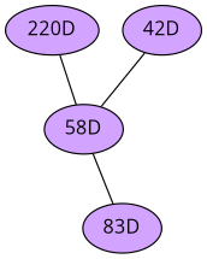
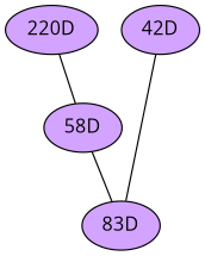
  graph {
    fontname="Open Sans"
    node [fillcolor="#D3A4FF" fontname="Open Sans" style=radial]
    edge [fontname="Open Sans" penwidth=1]
    "42D"
    "58D"
    "83D"
    "220D"
-   "42D" -- "58D"
+   "42D" -- "83D"
    "58D" -- "83D"
    "220D" -- "58D"
  }
